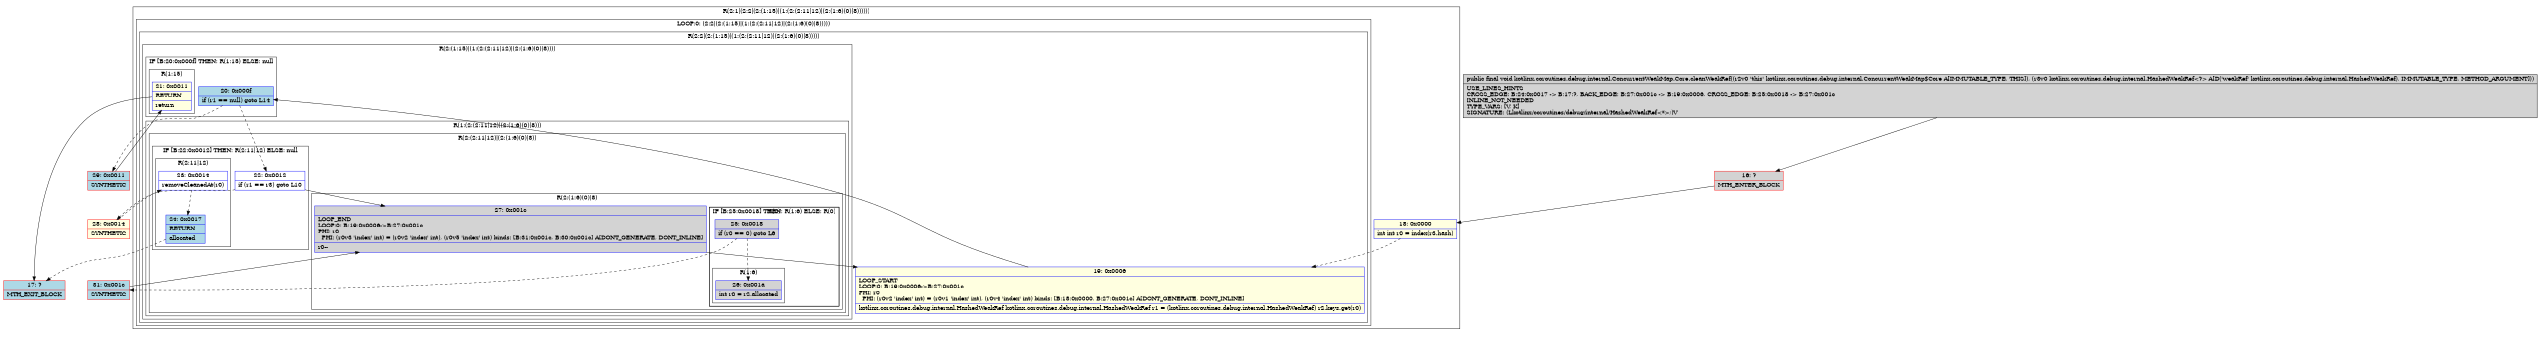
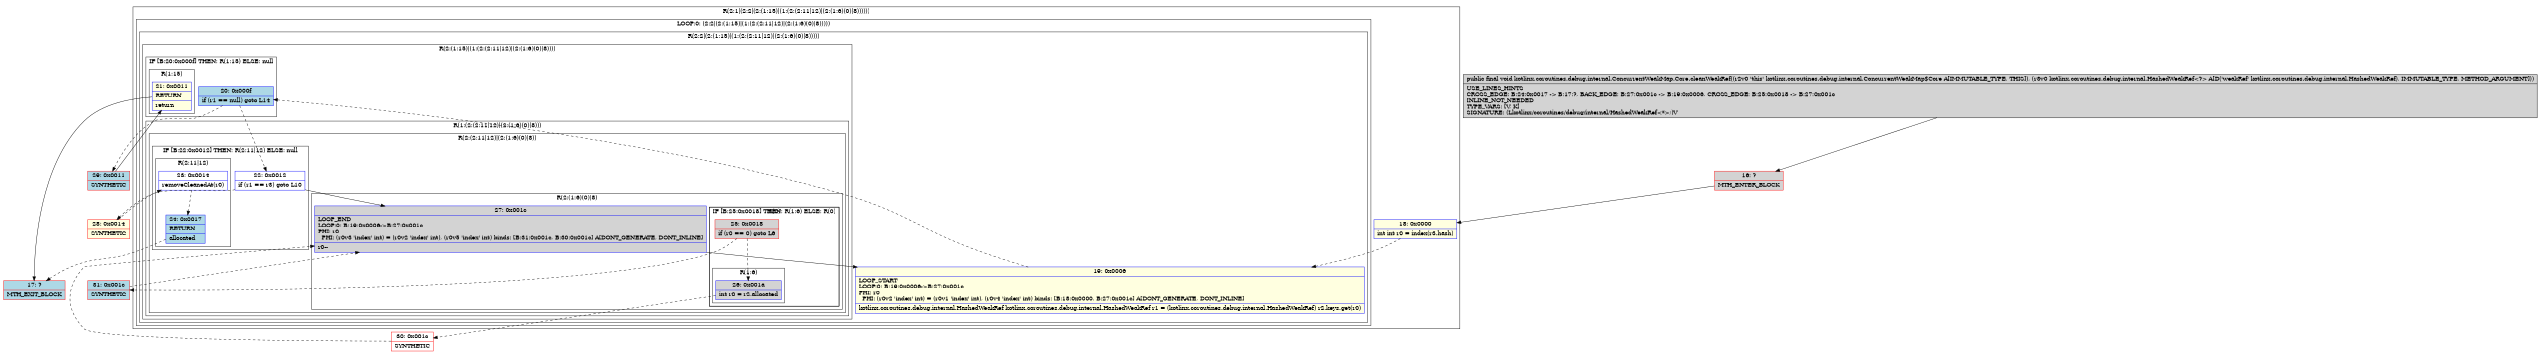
  digraph {
    fontname="DejaVu Serif"
    node [color=blue fillcolor=lightblue fontname="DejaVu Serif" shape=record style=filled]
    edge [fontname="DejaVu Serif" style=dashed]
    n1 [fillcolor=lightyellow label="{21\:\ 0x0011|RETURN\l|return\l}"]
    n2 [label="{20\:\ 0x000f|if (r1 == null) goto L14\l}"]
    n3 [fillcolor=white label="{23\:\ 0x0014|removeCleanedAt(r0)\l}"]
    n4 [label="{24\:\ 0x0017|RETURN\l|allocated\l}"]
    n5 [fillcolor=white label="{22\:\ 0x0012|if (r1 == r3) goto L10\l}"]
    n6 [fillcolor=lightgrey label="{26\:\ 0x001a|int r0 = r2.allocated\l}"]
-   n7 [fillcolor=lightgrey label="{25\:\ 0x0018|if (r0 == 0) goto L6\l}"]
+   n7 [color=red fillcolor=lightgrey label="{25\:\ 0x0018|if (r0 == 0) goto L6\l}"]
    n8 [fillcolor=lightgrey label="{27\:\ 0x001c|LOOP_END\lLOOP:0: B:19:0x0006\-\>B:27:0x001c\lPHI: r0 \l  PHI: (r0v3 'index' int) = (r0v2 'index' int), (r0v5 'index' int) binds: [B:31:0x001c, B:30:0x001c] A[DONT_GENERATE, DONT_INLINE]\l|r0\-\-\l}"]
    n9 [fillcolor=lightyellow label="{19\:\ 0x0006|LOOP_START\lLOOP:0: B:19:0x0006\-\>B:27:0x001c\lPHI: r0 \l  PHI: (r0v2 'index' int) = (r0v1 'index' int), (r0v4 'index' int) binds: [B:18:0x0000, B:27:0x001c] A[DONT_GENERATE, DONT_INLINE]\l|kotlinx.coroutines.debug.internal.HashedWeakRef kotlinx.coroutines.debug.internal.HashedWeakRef r1 = (kotlinx.coroutines.debug.internal.HashedWeakRef) r2.keys.get(r0)\l}"]
    n10 [fillcolor=lightyellow label="{18\:\ 0x0000|int int r0 = index(r3.hash)\l}"]
    n11 [color=red label="{17\:\ ?|MTH_EXIT_BLOCK\l}"]
    n12 [color=red label="{29\:\ 0x0011|SYNTHETIC\l}"]
    n13 [color=red fillcolor=lightyellow label="{28\:\ 0x0014|SYNTHETIC\l}"]
+   n14 [color=red fillcolor=white label="{30\:\ 0x001c|SYNTHETIC\l}"]
    n15 [color=red label="{31\:\ 0x001c|SYNTHETIC\l}"]
    n16 [color=red fillcolor=lightgrey label="{16\:\ ?|MTH_ENTER_BLOCK\l}"]
    n17 [fillcolor=lightgrey label="{public final void kotlinx.coroutines.debug.internal.ConcurrentWeakMap.Core.cleanWeakRef((r2v0 'this' kotlinx.coroutines.debug.internal.ConcurrentWeakMap$Core A[IMMUTABLE_TYPE, THIS]), (r3v0 kotlinx.coroutines.debug.internal.HashedWeakRef\<?\> A[D('weakRef' kotlinx.coroutines.debug.internal.HashedWeakRef), IMMUTABLE_TYPE, METHOD_ARGUMENT]))  | USE_LINES_HINTS\lCROSS_EDGE: B:24:0x0017 \-\> B:17:?, BACK_EDGE: B:27:0x001c \-\> B:19:0x0006, CROSS_EDGE: B:25:0x0018 \-\> B:27:0x001c\lINLINE_NOT_NEEDED\lTYPE_VARS: [V, K]\lSIGNATURE: (Lkotlinx\/coroutines\/debug\/internal\/HashedWeakRef\<*\>;)V\l}" color=""]
    subgraph cluster_1 {
      label="R(2:1|(2:2|(2:(1:15)|(1:(2:(2:11|12)|(2:(1:6)(0)|8))))))"
      n10
      subgraph cluster_2 {
        label="LOOP:0: (2:2|(2:(1:15)|(1:(2:(2:11|12)|(2:(1:6)(0)|8)))))"
        subgraph cluster_3 {
          label="R(2:2|(2:(1:15)|(1:(2:(2:11|12)|(2:(1:6)(0)|8)))))"
          n9
          subgraph cluster_4 {
            label="R(2:(1:15)|(1:(2:(2:11|12)|(2:(1:6)(0)|8))))"
            subgraph cluster_5 {
              label="IF [B:20:0x000f] THEN: R(1:15) ELSE: null"
              n2
              subgraph cluster_6 {
                label="R(1:15)"
                n1
              }
            }
            subgraph cluster_7 {
              label="R(1:(2:(2:11|12)|(2:(1:6)(0)|8)))"
              subgraph cluster_8 {
                label="R(2:(2:11|12)|(2:(1:6)(0)|8))"
                subgraph cluster_9 {
                  label="IF [B:22:0x0012] THEN: R(2:11|12) ELSE: null"
                  n5
                  subgraph cluster_10 {
                    label="R(2:11|12)"
                    n3
                    n4
                  }
                }
                subgraph cluster_11 {
                  label="R(2:(1:6)(0)|8)"
                  n8
                  subgraph cluster_12 {
                    label="IF [B:25:0x0018] THEN: R(1:6) ELSE: R(0)"
                    n7
                    subgraph cluster_13 {
                      label="R(1:6)"
                      n6
                    }
                    subgraph cluster_14 {
                      label="R(0)"
                    }
                  }
                }
              }
            }
          }
        }
      }
    }
    n1 -> n11 [style=solid]
    n2 -> n5
    n2 -> n12
    n3 -> n4
    n4 -> n11
    n5 -> n8 [style=solid]
    n5 -> n13
+   n6 -> n14
    n7 -> n6
    n7 -> n15
    n8 -> n9 [style=solid]
-   n9 -> n2 [style=solid]
+   n9 -> n2
    n10 -> n9
    n12 -> n1 [style=solid]
    n13 -> n3
-   n15 -> n8 [style=solid]
+   n14 -> n8
+   n15 -> n8
    n16 -> n10 [style=solid]
    n17 -> n16 [style=solid]
  }
